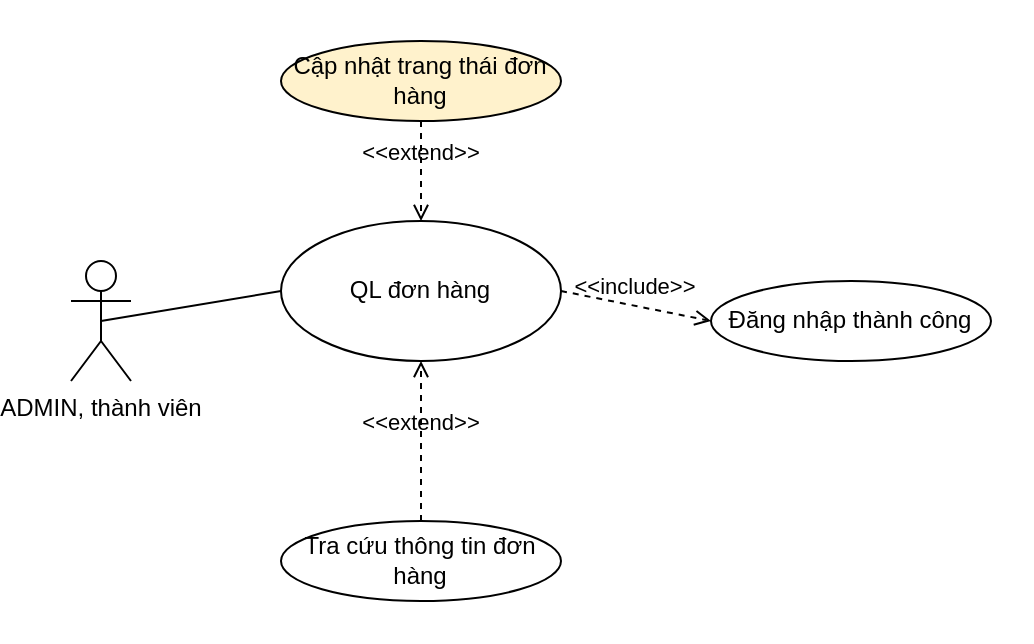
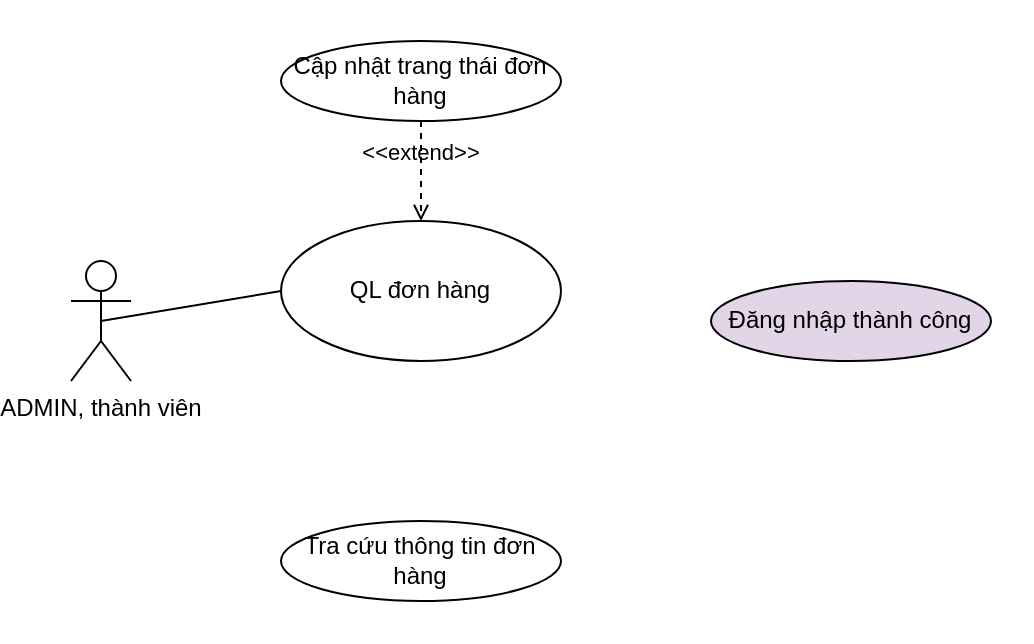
  <mxCell id="0" />
  <mxCell id="1" parent="0" />
  <mxCell id="2" value="ADMIN, thành viên" style="shape=umlActor;verticalLabelPosition=bottom;verticalAlign=top;html=1;" vertex="1" parent="1"><mxGeometry x="20" y="130" width="30" height="60" as="geometry" /></mxCell>
  <mxCell id="3" value="QL đơn hàng" style="ellipse;whiteSpace=wrap;html=1;" vertex="1" parent="1"><mxGeometry x="125" y="110" width="140" height="70" as="geometry" /></mxCell>
- <mxCell id="4" value="Đăng nhập thành công" style="ellipse;whiteSpace=wrap;html=1;" vertex="1" parent="1"><mxGeometry x="340" y="140" width="140" height="40" as="geometry" /></mxCell>
- <mxCell id="5" value="Cập nhật trang thái đơn hàng" style="ellipse;whiteSpace=wrap;html=1;fillColor=#fff2cc;" vertex="1" parent="1"><mxGeometry x="125" y="20" width="140" height="40" as="geometry" /></mxCell>
+ <mxCell id="4" value="Đăng nhập thành công" style="ellipse;whiteSpace=wrap;html=1;fillColor=#e1d5e7;" vertex="1" parent="1"><mxGeometry x="340" y="140" width="140" height="40" as="geometry" /></mxCell>
+ <mxCell id="5" value="Cập nhật trang thái đơn hàng" style="ellipse;whiteSpace=wrap;html=1;" vertex="1" parent="1"><mxGeometry x="125" y="20" width="140" height="40" as="geometry" /></mxCell>
  <mxCell id="6" value="&amp;lt;&amp;lt;extend&amp;gt;&amp;gt;" style="html=1;verticalAlign=bottom;labelBackgroundColor=none;endArrow=open;endFill=0;dashed=1;rounded=0;entryX=0.5;entryY=0;entryDx=0;entryDy=0;exitX=0.5;exitY=1;exitDx=0;exitDy=0;" edge="1" parent="1" source="5" target="3"><mxGeometry width="160" relative="1" as="geometry"><mxPoint x="370" y="120" as="sourcePoint" /><mxPoint x="340" y="200" as="targetPoint" /></mxGeometry></mxCell>
- <mxCell id="7" value="&amp;lt;&amp;lt;include&amp;gt;&amp;gt;" style="html=1;verticalAlign=bottom;labelBackgroundColor=none;endArrow=open;endFill=0;dashed=1;rounded=0;exitX=1;exitY=0.5;exitDx=0;exitDy=0;entryX=0;entryY=0.5;entryDx=0;entryDy=0;entryPerimeter=0;" edge="1" parent="1" source="3" target="4"><mxGeometry width="160" relative="1" as="geometry"><mxPoint x="180" y="200" as="sourcePoint" /><mxPoint x="340" y="200" as="targetPoint" /></mxGeometry></mxCell>
  <mxCell id="8" value="" style="endArrow=none;html=1;rounded=0;exitX=0.5;exitY=0.5;exitDx=0;exitDy=0;exitPerimeter=0;entryX=0;entryY=0.5;entryDx=0;entryDy=0;" edge="1" parent="1" source="2" target="3"><mxGeometry width="50" height="50" relative="1" as="geometry"><mxPoint x="240" y="210" as="sourcePoint" /><mxPoint x="120" y="160" as="targetPoint" /></mxGeometry></mxCell>
  <mxCell id="9" value="Tra cứu thông tin đơn hàng" style="ellipse;whiteSpace=wrap;html=1;" vertex="1" parent="1"><mxGeometry x="125" y="260" width="140" height="40" as="geometry" /></mxCell>
- <mxCell id="10" value="&amp;lt;&amp;lt;extend&amp;gt;&amp;gt;" style="html=1;verticalAlign=bottom;labelBackgroundColor=none;endArrow=open;endFill=0;dashed=1;rounded=0;entryX=0.5;entryY=1;entryDx=0;entryDy=0;exitX=0.5;exitY=0;exitDx=0;exitDy=0;" edge="1" parent="1" source="9" target="3"><mxGeometry width="160" relative="1" as="geometry"><mxPoint x="340" y="270" as="sourcePoint" /><mxPoint x="254" y="195" as="targetPoint" /></mxGeometry></mxCell>
